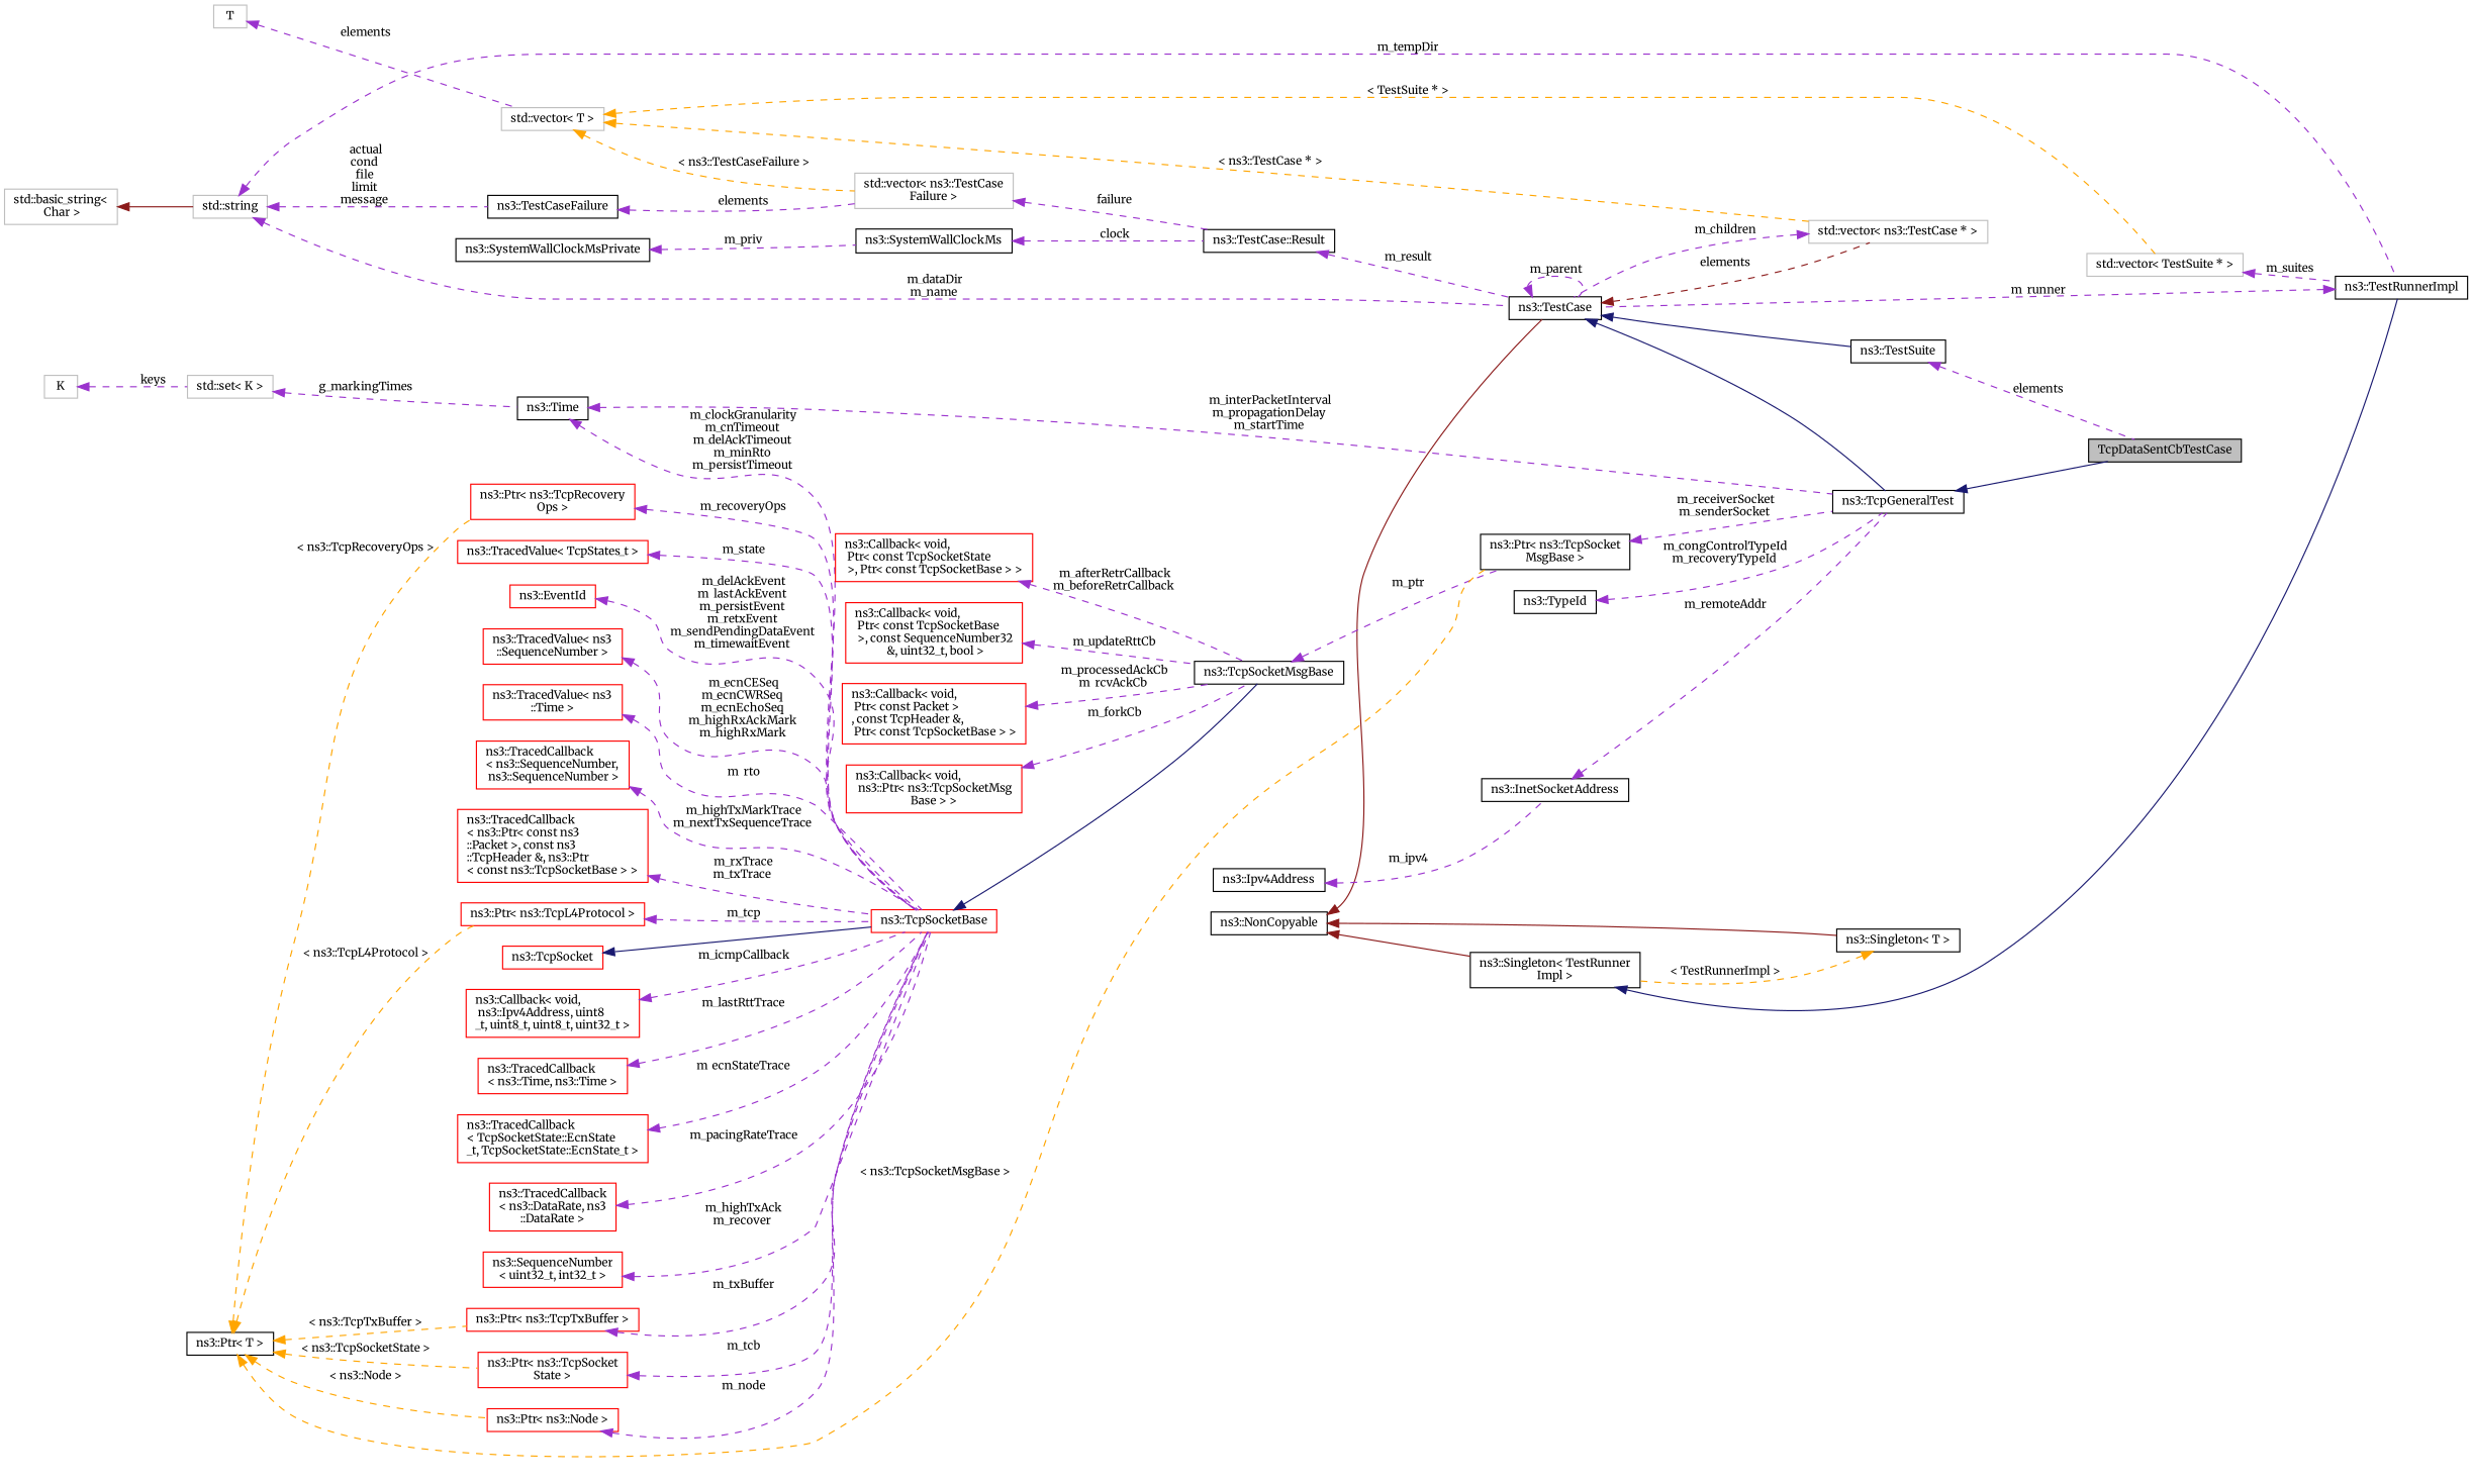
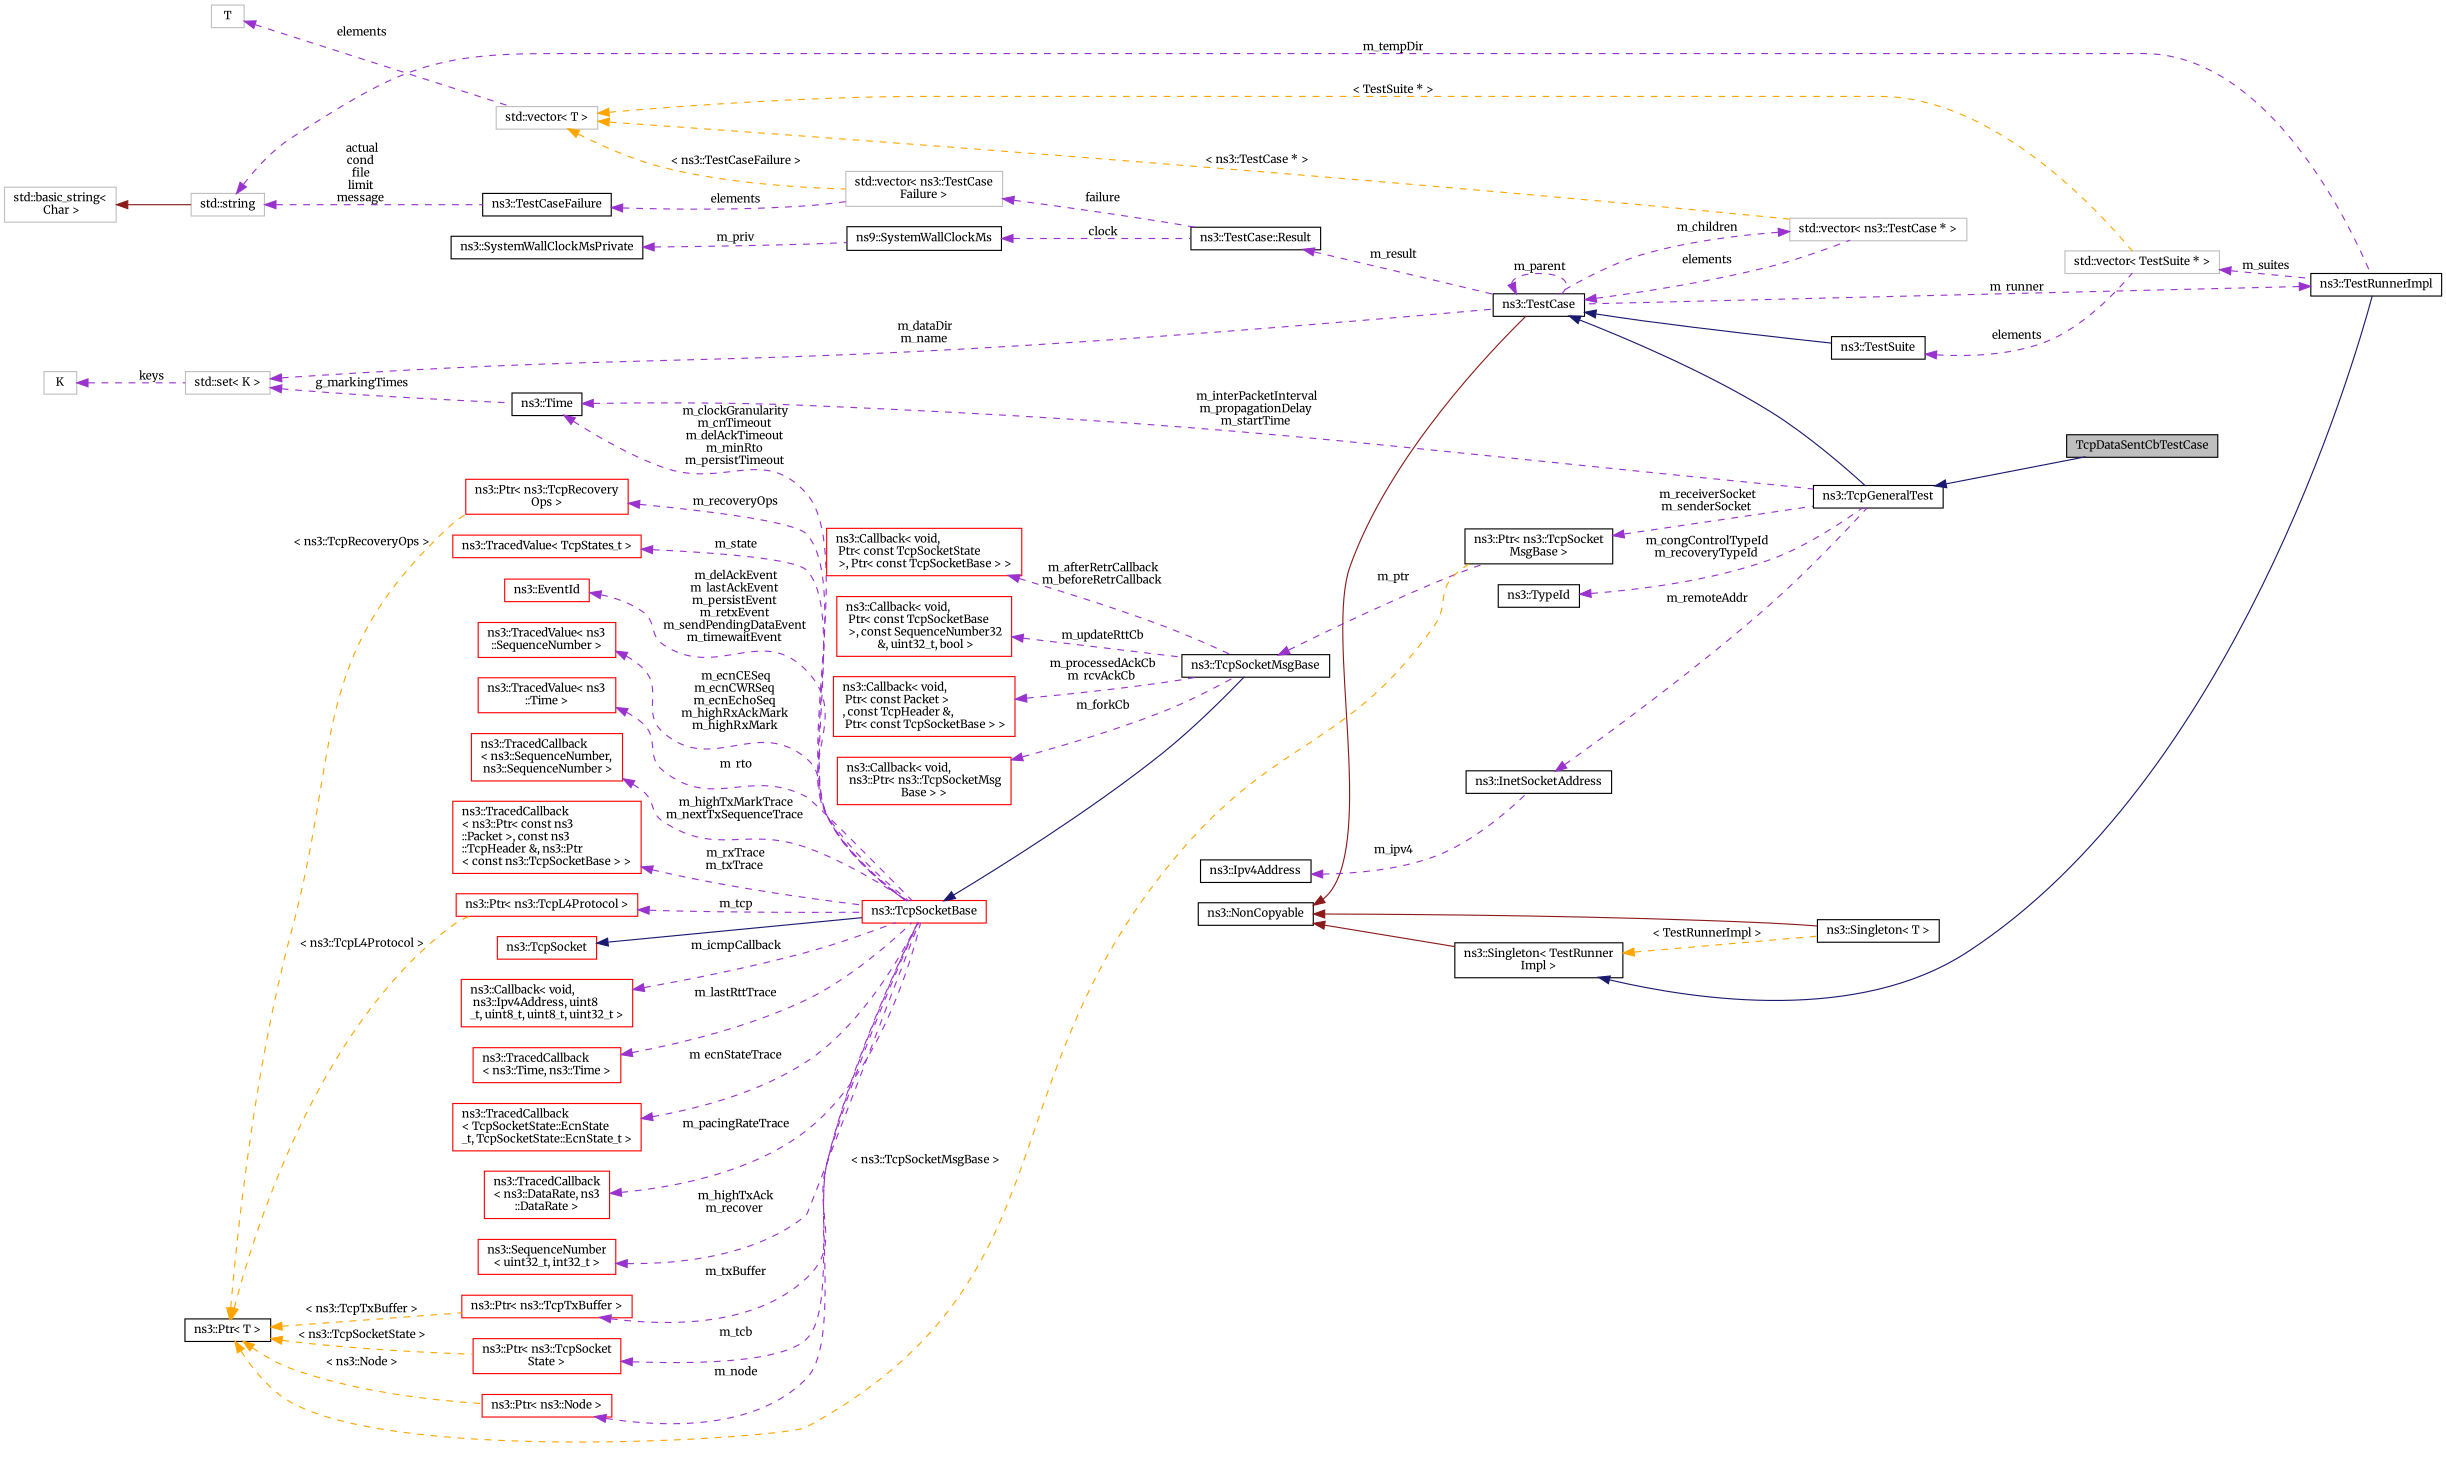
  digraph {
    fontname=Merriweather
    rankdir=LR
    node [color=red fillcolor=white fontname=Merriweather fontsize=10 shape=record style=filled]
    edge [color=darkorchid3 dir=back fontname=Merriweather fontsize=10 labelfontname=Helvetica labelfontsize=10 style=dashed]
    n1 [color=black fillcolor=grey75 fontcolor=black height=0.2 label=TcpDataSentCbTestCase width=0.4]
    n2 [color=black height=0.2 label="ns3::TcpGeneralTest" width=0.4]
    n3 [color=black height=0.2 label="ns3::TestCase" width=0.4]
    n4 [color=grey75 height=0.2 label="std::vector\< ns3::TestCase * \>" width=0.4]
    n5 [color=black height=0.2 label="ns3::TestSuite" width=0.4]
    n6 [color=grey75 height=0.2 label="std::vector\< TestSuite * \>" width=0.4]
    n7 [color=black height=0.2 label="ns3::NonCopyable" width=0.4]
    n8 [color=black height=0.2 label="ns3::Singleton\< TestRunner\lImpl \>" width=0.4]
    n9 [color=black height=0.2 label="ns3::Singleton\< T \>" width=0.4]
    n10 [color=black height=0.2 label="ns3::TestRunnerImpl" width=0.4]
    n11 [color=grey75 height=0.2 label="std::vector\< T \>" width=0.4]
    n12 [color=grey75 height=0.2 label="std::vector\< ns3::TestCase\lFailure \>" width=0.4]
    n13 [color=black height=0.2 label="ns3::TestCase::Result" width=0.4]
    n14 [color=grey75 height=0.2 label=T width=0.4]
    n15 [color=grey75 height=0.2 label="std::string" width=0.4]
    n16 [color=black height=0.2 label="ns3::TestCaseFailure" width=0.4]
    n17 [color=grey75 height=0.2 label="std::basic_string\<\l Char \>" width=0.4]
-   n18 [color=black height=0.2 label="ns3::SystemWallClockMs" width=0.4]
+   n18 [color=black height=0.2 label="ns9::SystemWallClockMs" width=0.4]
    n19 [color=black height=0.2 label="ns3::SystemWallClockMsPrivate" width=0.4]
    n20 [color=black height=0.2 label="ns3::InetSocketAddress" width=0.4]
    n21 [color=black height=0.2 label="ns3::Ipv4Address" width=0.4]
    n22 [color=black height=0.2 label="ns3::Ptr\< ns3::TcpSocket\lMsgBase \>" width=0.4]
    n23 [color=black height=0.2 label="ns3::TcpSocketMsgBase" width=0.4]
    n24 [height=0.2 label="ns3::TcpSocketBase" width=0.4]
    n25 [height=0.2 label="ns3::TcpSocket" width=0.4]
    n26 [height=0.2 label="ns3::Callback\< void,\l ns3::Ipv4Address, uint8\l_t, uint8_t, uint8_t, uint32_t \>" width=0.4]
    n27 [height=0.2 label="ns3::TracedCallback\l\< ns3::Time, ns3::Time \>" width=0.4]
    n28 [height=0.2 label="ns3::TracedCallback\l\< TcpSocketState::EcnState\l_t, TcpSocketState::EcnState_t \>" width=0.4]
    n29 [height=0.2 label="ns3::TracedCallback\l\< ns3::DataRate, ns3\l::DataRate \>" width=0.4]
    n30 [height=0.2 label="ns3::SequenceNumber\l\< uint32_t, int32_t \>" width=0.4]
    n31 [height=0.2 label="ns3::Ptr\< ns3::TcpTxBuffer \>" width=0.4]
    n32 [color=black height=0.2 label="ns3::Ptr\< T \>" width=0.4]
    n33 [height=0.2 label="ns3::Ptr\< ns3::TcpSocket\lState \>" width=0.4]
    n34 [height=0.2 label="ns3::Ptr\< ns3::Node \>" width=0.4]
    n35 [height=0.2 label="ns3::Ptr\< ns3::TcpRecovery\lOps \>" width=0.4]
    n36 [height=0.2 label="ns3::Ptr\< ns3::TcpL4Protocol \>" width=0.4]
    n37 [height=0.2 label="ns3::TracedValue\< TcpStates_t \>" width=0.4]
    n38 [height=0.2 label="ns3::EventId" width=0.4]
    n39 [height=0.2 label="ns3::TracedValue\< ns3\l::SequenceNumber \>" width=0.4]
    n40 [height=0.2 label="ns3::TracedValue\< ns3\l::Time \>" width=0.4]
    n41 [height=0.2 label="ns3::TracedCallback\l\< ns3::SequenceNumber,\l ns3::SequenceNumber \>" width=0.4]
    n42 [height=0.2 label="ns3::TracedCallback\l\< ns3::Ptr\< const ns3\l::Packet \>, const ns3\l::TcpHeader &, ns3::Ptr\l\< const ns3::TcpSocketBase \> \>" width=0.4]
    n43 [color=black height=0.2 label="ns3::Time" width=0.4]
    n44 [color=grey75 height=0.2 label="std::set\< K \>" width=0.4]
    n45 [color=grey75 height=0.2 label=K width=0.4]
    n46 [height=0.2 label="ns3::Callback\< void,\l Ptr\< const TcpSocketBase\l \>, const SequenceNumber32\l &, uint32_t, bool \>" width=0.4]
    n47 [height=0.2 label="ns3::Callback\< void,\l Ptr\< const Packet \>\l, const TcpHeader &,\l Ptr\< const TcpSocketBase \> \>" width=0.4]
    n48 [height=0.2 label="ns3::Callback\< void,\l ns3::Ptr\< ns3::TcpSocketMsg\lBase \> \>" width=0.4]
    n49 [height=0.2 label="ns3::Callback\< void,\l Ptr\< const TcpSocketState\l \>, Ptr\< const TcpSocketBase \> \>" width=0.4]
    n50 [color=black height=0.2 label="ns3::TypeId" width=0.4]
    n2 -> n1 [color=midnightblue style=solid]
    n3 -> n2 [color=midnightblue style=solid]
    n3 -> n3 [label=" m_parent"]
-   n3 -> n4 [color=firebrick4 label=" elements"]
+   n3 -> n4 [label=" elements"]
    n3 -> n5 [color=midnightblue style=solid]
    n4 -> n3 [label=" m_children"]
-   n5 -> n1 [label=" elements"]
+   n5 -> n6 [label=" elements"]
    n6 -> n10 [label=" m_suites"]
    n7 -> n3 [color=firebrick4 style=solid]
    n7 -> n8 [color=firebrick4 style=solid]
    n7 -> n9 [color=firebrick4 style=solid]
    n8 -> n10 [color=midnightblue style=solid]
-   n9 -> n8 [color=orange label=" \< TestRunnerImpl \>"]
+   n8 -> n9 [color=orange label=" \< TestRunnerImpl \>"]
    n10 -> n3 [label=" m_runner"]
    n11 -> n4 [color=orange label=" \< ns3::TestCase * \>"]
    n11 -> n6 [color=orange label=" \< TestSuite * \>"]
    n11 -> n12 [color=orange label=" \< ns3::TestCaseFailure \>"]
    n12 -> n13 [label=" failure"]
    n13 -> n3 [label=" m_result"]
    n14 -> n11 [label=" elements"]
-   n15 -> n3 [label=" m_dataDir\nm_name"]
+   n44 -> n3 [label=" m_dataDir\nm_name"]
    n15 -> n10 [label=" m_tempDir"]
    n15 -> n16 [label=" actual\ncond\nfile\nlimit\nmessage"]
    n16 -> n12 [label=" elements"]
    n17 -> n15 [color=firebrick4 style=solid]
    n18 -> n13 [label=" clock"]
    n19 -> n18 [label=" m_priv"]
    n20 -> n2 [label=" m_remoteAddr"]
    n21 -> n20 [label=" m_ipv4"]
    n22 -> n2 [label=" m_receiverSocket\nm_senderSocket"]
    n23 -> n22 [label=" m_ptr"]
    n24 -> n23 [color=midnightblue style=solid]
    n25 -> n24 [color=midnightblue style=solid]
    n26 -> n24 [label=" m_icmpCallback"]
    n27 -> n24 [label=" m_lastRttTrace"]
    n28 -> n24 [label=" m_ecnStateTrace"]
    n29 -> n24 [label=" m_pacingRateTrace"]
    n30 -> n24 [label=" m_highTxAck\nm_recover"]
    n31 -> n24 [label=" m_txBuffer"]
    n32 -> n22 [color=orange label=" \< ns3::TcpSocketMsgBase \>"]
    n32 -> n31 [color=orange label=" \< ns3::TcpTxBuffer \>"]
    n32 -> n33 [color=orange label=" \< ns3::TcpSocketState \>"]
    n32 -> n34 [color=orange label=" \< ns3::Node \>"]
    n32 -> n35 [color=orange label=" \< ns3::TcpRecoveryOps \>"]
    n32 -> n36 [color=orange label=" \< ns3::TcpL4Protocol \>"]
    n33 -> n24 [label=" m_tcb"]
    n34 -> n24 [label=" m_node"]
    n35 -> n24 [label=" m_recoveryOps"]
    n36 -> n24 [label=" m_tcp"]
    n37 -> n24 [label=" m_state"]
    n38 -> n24 [label=" m_delAckEvent\nm_lastAckEvent\nm_persistEvent\nm_retxEvent\nm_sendPendingDataEvent\nm_timewaitEvent"]
    n39 -> n24 [label=" m_ecnCESeq\nm_ecnCWRSeq\nm_ecnEchoSeq\nm_highRxAckMark\nm_highRxMark"]
    n40 -> n24 [label=" m_rto"]
    n41 -> n24 [label=" m_highTxMarkTrace\nm_nextTxSequenceTrace"]
    n42 -> n24 [label=" m_rxTrace\nm_txTrace"]
    n43 -> n2 [label=" m_interPacketInterval\nm_propagationDelay\nm_startTime"]
    n43 -> n24 [label=" m_clockGranularity\nm_cnTimeout\nm_delAckTimeout\nm_minRto\nm_persistTimeout"]
    n44 -> n43 [label=" g_markingTimes"]
    n45 -> n44 [label=" keys"]
    n46 -> n23 [label=" m_updateRttCb"]
    n47 -> n23 [label=" m_processedAckCb\nm_rcvAckCb"]
    n48 -> n23 [label=" m_forkCb"]
    n49 -> n23 [label=" m_afterRetrCallback\nm_beforeRetrCallback"]
    n50 -> n2 [label=" m_congControlTypeId\nm_recoveryTypeId"]
  }
